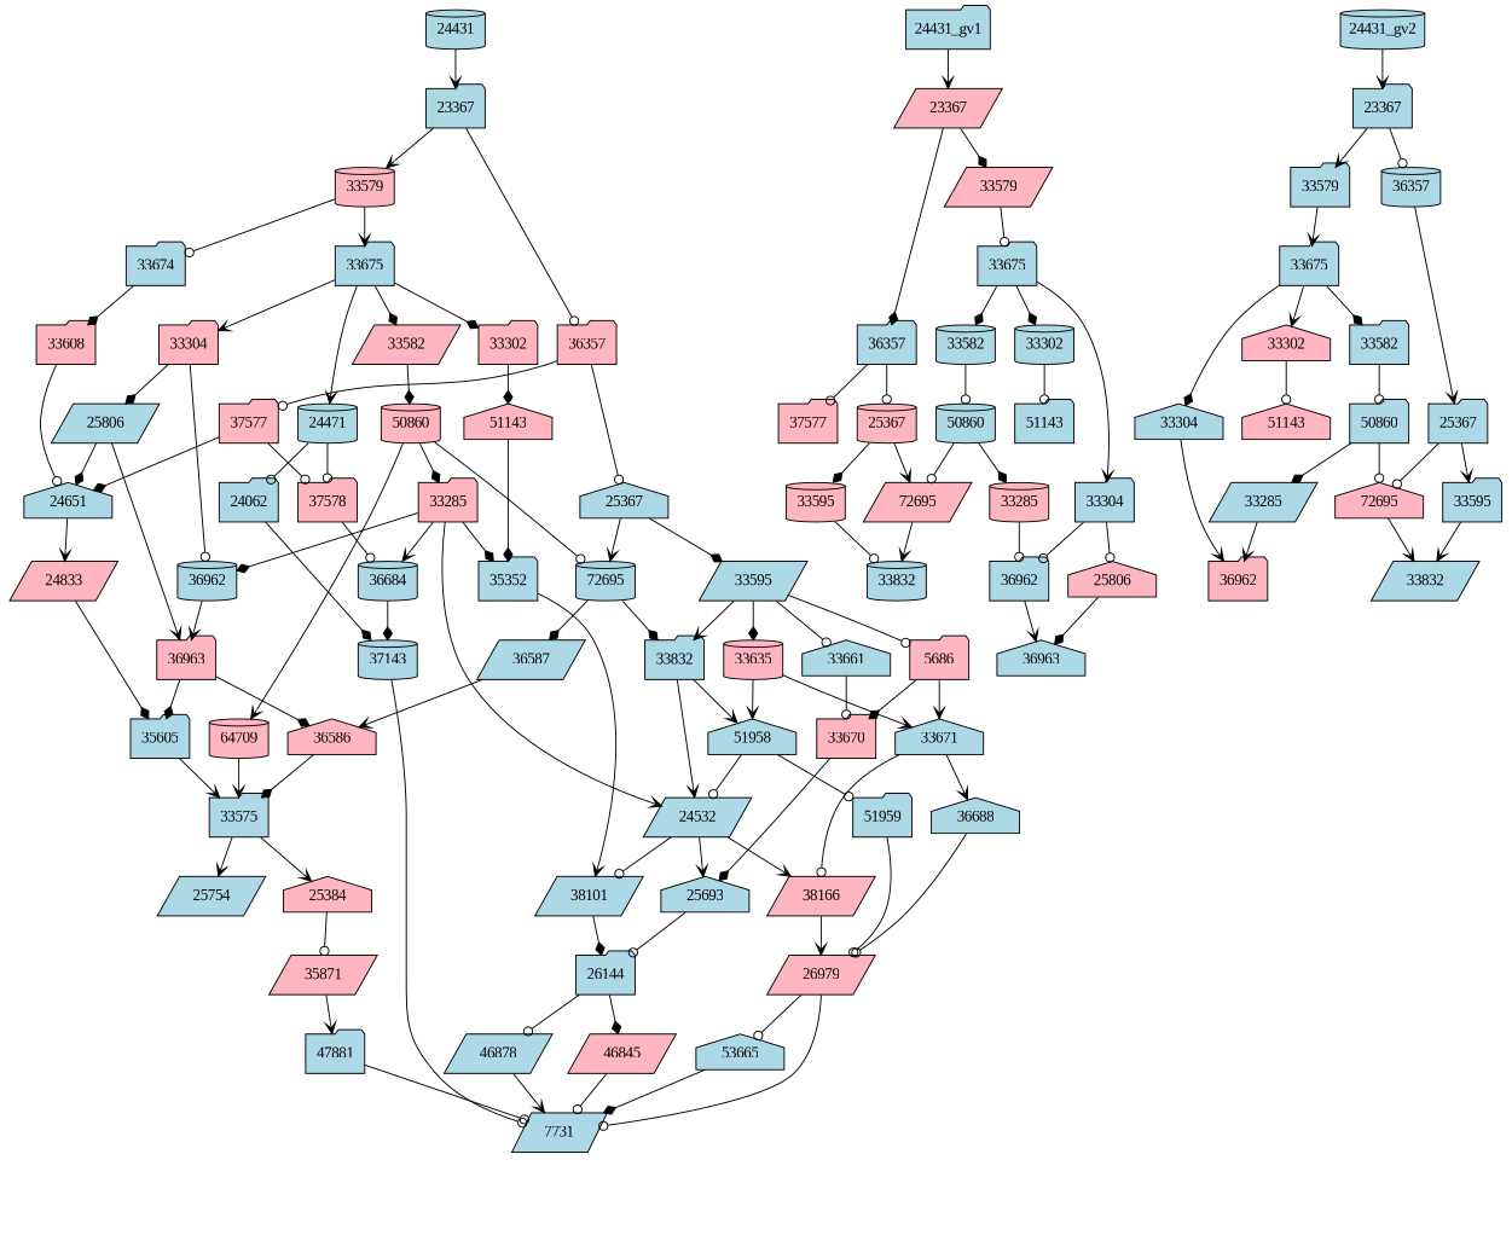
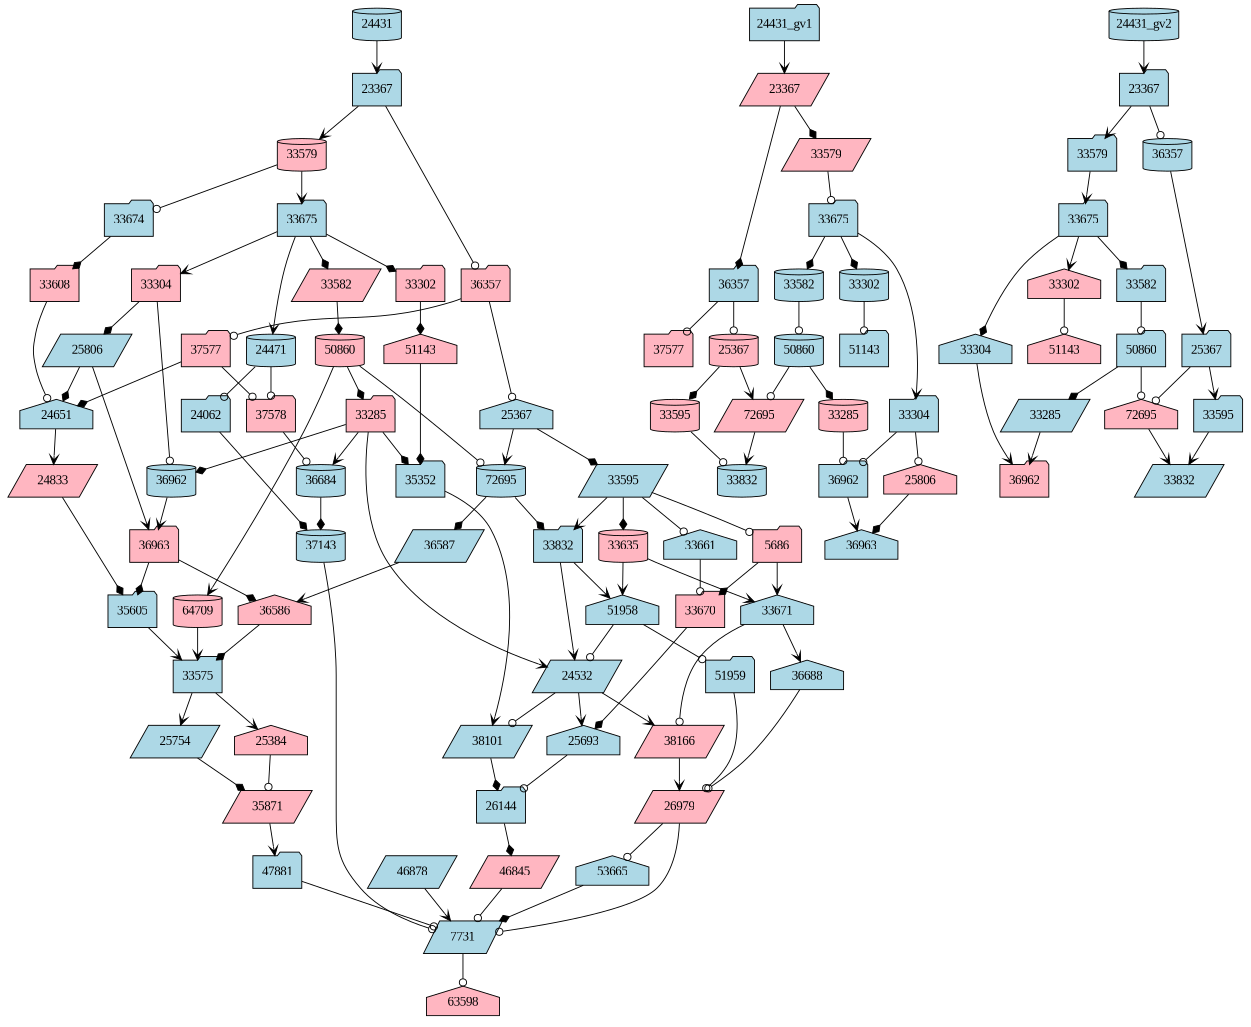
  strict digraph {
    fontname="Liberation Serif"
    node [fillcolor=lightblue fontname="Liberation Serif" shape=folder style=filled]
    edge [arrowhead=vee fontname="Liberation Serif"]
+   n1 [fillcolor=lightpink label=63598 shape=house]
    n2 [label=7731 shape=parallelogram]
    n3 [label=53665 shape=house]
    n4 [label=37143 shape=cylinder]
    n5 [fillcolor=lightpink label=46845 shape=parallelogram]
    n6 [label=46878 shape=parallelogram]
    n7 [label=47881]
    n8 [fillcolor=lightpink label=26979 shape=parallelogram]
    n9 [label=36684 shape=cylinder]
    n10 [label=24062]
    n11 [label=26144]
    n12 [fillcolor=lightpink label=35871 shape=parallelogram]
    n13 [label=36688 shape=house]
    n14 [fillcolor=lightpink label=38166 shape=parallelogram]
    n15 [label=51959]
    n16 [fillcolor=lightpink label=33285]
    n17 [label=24532 shape=parallelogram]
    n18 [label=35352]
    n19 [label=36962 shape=cylinder]
    n20 [label=38101 shape=parallelogram]
    n21 [label=25693 shape=house]
    n22 [fillcolor=lightpink label=36963]
    n23 [fillcolor=lightpink label=37578]
    n24 [label=24471 shape=cylinder]
    n25 [fillcolor=lightpink label=25384 shape=house]
    n26 [label=25754 shape=parallelogram]
    n27 [label=33671 shape=house]
    n28 [label=51958 shape=house]
    n29 [fillcolor=lightpink label=50860 shape=cylinder]
    n30 [fillcolor=lightpink label=64709 shape=cylinder]
    n31 [label=72695 shape=cylinder]
    n32 [label=33575]
    n33 [label=33832]
    n34 [label=36587 shape=parallelogram]
    n35 [fillcolor=lightpink label=37577]
    n36 [label=24651 shape=house]
    n37 [fillcolor=lightpink label=24833 shape=parallelogram]
    n38 [label=33675]
    n39 [fillcolor=lightpink label=33582 shape=parallelogram]
    n40 [fillcolor=lightpink label=33302]
    n41 [fillcolor=lightpink label=33304]
    n42 [fillcolor=lightpink label=51143 shape=house]
    n43 [label=25806 shape=parallelogram]
    n44 [fillcolor=lightpink label=33670]
    n45 [fillcolor=lightpink label=5686]
    n46 [fillcolor=lightpink label=33635 shape=cylinder]
    n47 [fillcolor=lightpink label=36357]
    n48 [label=25367 shape=house]
    n49 [label=33595 shape=parallelogram]
    n50 [fillcolor=lightpink label=33579 shape=cylinder]
    n51 [label=33674]
    n52 [fillcolor=lightpink label=33608]
    n53 [label=33661 shape=house]
    n54 [fillcolor=lightpink label=36586 shape=house]
    n55 [label=35605]
    n56 [label=23367]
    n57 [label=24431 shape=cylinder]
    n58 [fillcolor=lightpink label=33285 shape=cylinder]
    n59 [label=36962]
    n60 [label=36963 shape=house]
    n61 [label=50860 shape=cylinder]
    n62 [fillcolor=lightpink label=72695 shape=parallelogram]
    n63 [label=33832 shape=cylinder]
    n64 [label=33582 shape=cylinder]
    n65 [fillcolor=lightpink label=37577]
    n66 [label=36357]
    n67 [fillcolor=lightpink label=25367 shape=cylinder]
    n68 [fillcolor=lightpink label=33595 shape=cylinder]
    n69 [label=33675]
    n70 [label=33302 shape=cylinder]
    n71 [label=33304]
    n72 [label=51143]
    n73 [fillcolor=lightpink label=25806 shape=house]
    n74 [fillcolor=lightpink label=33579 shape=parallelogram]
    n75 [fillcolor=lightpink label=23367 shape=parallelogram]
    "24431_gv1"
    n77 [label=50860]
    n78 [label=33285 shape=parallelogram]
    n79 [fillcolor=lightpink label=72695 shape=house]
    n80 [fillcolor=lightpink label=36962]
    n81 [label=33832 shape=parallelogram]
    n82 [label=33582]
    n83 [label=33304 shape=house]
    n84 [fillcolor=lightpink label=51143 shape=house]
    n85 [fillcolor=lightpink label=33302 shape=house]
    n86 [label=33675]
    n87 [label=33595]
    n88 [label=33579]
    n89 [label=25367]
    n90 [label=23367]
    n91 [label=36357 shape=cylinder]
    "24431_gv2" [shape=cylinder]
    subgraph sub_1 {
+     n1
      n2
      n3
      n4
      n5
      n6
      n7
      n8
      n9
      n10
      n11
      n12
      n13
      n14
      n15
      n16
      n17
      n18
      n19
      n20
      n21
      n22
      n23
      n24
      n25
      n26
      n27
      n28
      n29
      n30
      n31
      n32
      n33
      n34
      n35
      n36
      n37
      n38
      n39
      n40
      n41
      n42
      n43
      n44
      n45
      n46
      n47
      n48
      n49
      n50
      n51
      n52
      n53
      n54
      n55
      n56
      n57
    }
    subgraph sub_2 {
      n58
      n59
      n60
      n61
      n62
      n63
      n64
      n65
      n66
      n67
      n68
      n69
      n70
      n71
      n72
      n73
      n74
      n75
      "24431_gv1"
    }
    subgraph sub_3 {
      n77
      n78
      n79
      n80
      n81
      n82
      n83
      n84
      n85
      n86
      n87
      n88
      n89
      n90
      n91
      "24431_gv2"
    }
+   n2 -> n1 [arrowhead=odot]
    n3 -> n2 [arrowhead=diamond]
    n4 -> n2 [arrowhead=odot]
    n5 -> n2 [arrowhead=odot]
    n6 -> n2
    n7 -> n2 [arrowhead=odot]
    n8 -> n2 [arrowhead=odot]
    n8 -> n3 [arrowhead=odot]
    n9 -> n4 [arrowhead=diamond]
    n10 -> n4 [arrowhead=diamond]
    n11 -> n5 [arrowhead=diamond]
-   n11 -> n6 [arrowhead=odot]
    n12 -> n7
    n13 -> n8 [arrowhead=odot]
    n14 -> n8
    n15 -> n8 [arrowhead=odot]
    n16 -> n9
    n16 -> n17
    n16 -> n18 [arrowhead=diamond]
    n16 -> n19 [arrowhead=diamond]
    n17 -> n14
    n17 -> n20 [arrowhead=odot]
    n17 -> n21
    n18 -> n20
    n19 -> n22
    n20 -> n11 [arrowhead=diamond]
    n21 -> n11 [arrowhead=odot]
    n22 -> n54 [arrowhead=diamond]
    n22 -> n55 [arrowhead=diamond]
    n23 -> n9 [arrowhead=odot]
    n24 -> n10 [arrowhead=odot]
    n24 -> n23 [arrowhead=odot]
    n25 -> n12 [arrowhead=odot]
+   n26 -> n12 [arrowhead=diamond]
    n27 -> n13
    n27 -> n14 [arrowhead=odot]
    n28 -> n15 [arrowhead=odot]
    n28 -> n17 [arrowhead=odot]
    n29 -> n16 [arrowhead=diamond]
    n29 -> n30
    n29 -> n31 [arrowhead=odot]
    n30 -> n32
    n31 -> n33 [arrowhead=diamond]
    n31 -> n34 [arrowhead=diamond]
    n32 -> n25
    n32 -> n26
    n33 -> n17
    n33 -> n28
    n34 -> n54
    n35 -> n23 [arrowhead=odot]
    n35 -> n36 [arrowhead=diamond]
    n36 -> n37
    n37 -> n55 [arrowhead=diamond]
    n38 -> n24
    n38 -> n39 [arrowhead=diamond]
    n38 -> n40 [arrowhead=diamond]
    n38 -> n41
    n39 -> n29 [arrowhead=diamond]
    n40 -> n42 [arrowhead=diamond]
    n41 -> n19 [arrowhead=odot]
    n41 -> n43 [arrowhead=diamond]
    n42 -> n18 [arrowhead=diamond]
    n43 -> n22
    n43 -> n36 [arrowhead=diamond]
    n44 -> n21 [arrowhead=diamond]
    n45 -> n27
    n45 -> n44 [arrowhead=diamond]
    n46 -> n27
    n46 -> n28
    n47 -> n35 [arrowhead=odot]
    n47 -> n48 [arrowhead=odot]
    n48 -> n31
    n48 -> n49 [arrowhead=diamond]
    n49 -> n33
    n49 -> n45 [arrowhead=odot]
    n49 -> n46 [arrowhead=diamond]
    n49 -> n53 [arrowhead=odot]
    n50 -> n38
    n50 -> n51 [arrowhead=odot]
    n51 -> n52 [arrowhead=diamond]
    n52 -> n36 [arrowhead=odot]
    n53 -> n44 [arrowhead=odot]
    n54 -> n32 [arrowhead=diamond]
    n55 -> n32
    n56 -> n47 [arrowhead=odot]
    n56 -> n50
    n57 -> n56
    n58 -> n59 [arrowhead=odot]
    n59 -> n60
    n61 -> n58 [arrowhead=diamond]
    n61 -> n62 [arrowhead=odot]
    n62 -> n63
    n64 -> n61 [arrowhead=odot]
    n66 -> n65 [arrowhead=odot]
    n66 -> n67 [arrowhead=odot]
    n67 -> n62
    n67 -> n68 [arrowhead=diamond]
    n68 -> n63 [arrowhead=odot]
    n69 -> n64 [arrowhead=diamond]
    n69 -> n70 [arrowhead=diamond]
    n69 -> n71
    n70 -> n72 [arrowhead=odot]
    n71 -> n59 [arrowhead=odot]
    n71 -> n73 [arrowhead=odot]
    n73 -> n60 [arrowhead=diamond]
    n74 -> n69 [arrowhead=odot]
    n75 -> n66 [arrowhead=diamond]
    n75 -> n74 [arrowhead=diamond]
    "24431_gv1" -> n75
    n77 -> n78 [arrowhead=diamond]
    n77 -> n79 [arrowhead=odot]
    n78 -> n80
    n79 -> n81
    n82 -> n77 [arrowhead=odot]
    n83 -> n80
    n85 -> n84 [arrowhead=odot]
    n86 -> n82 [arrowhead=diamond]
    n86 -> n83 [arrowhead=diamond]
    n86 -> n85
    n87 -> n81
    n88 -> n86
    n89 -> n79 [arrowhead=odot]
    n89 -> n87
    n90 -> n88
    n90 -> n91 [arrowhead=odot]
    n91 -> n89
    "24431_gv2" -> n90
  }
